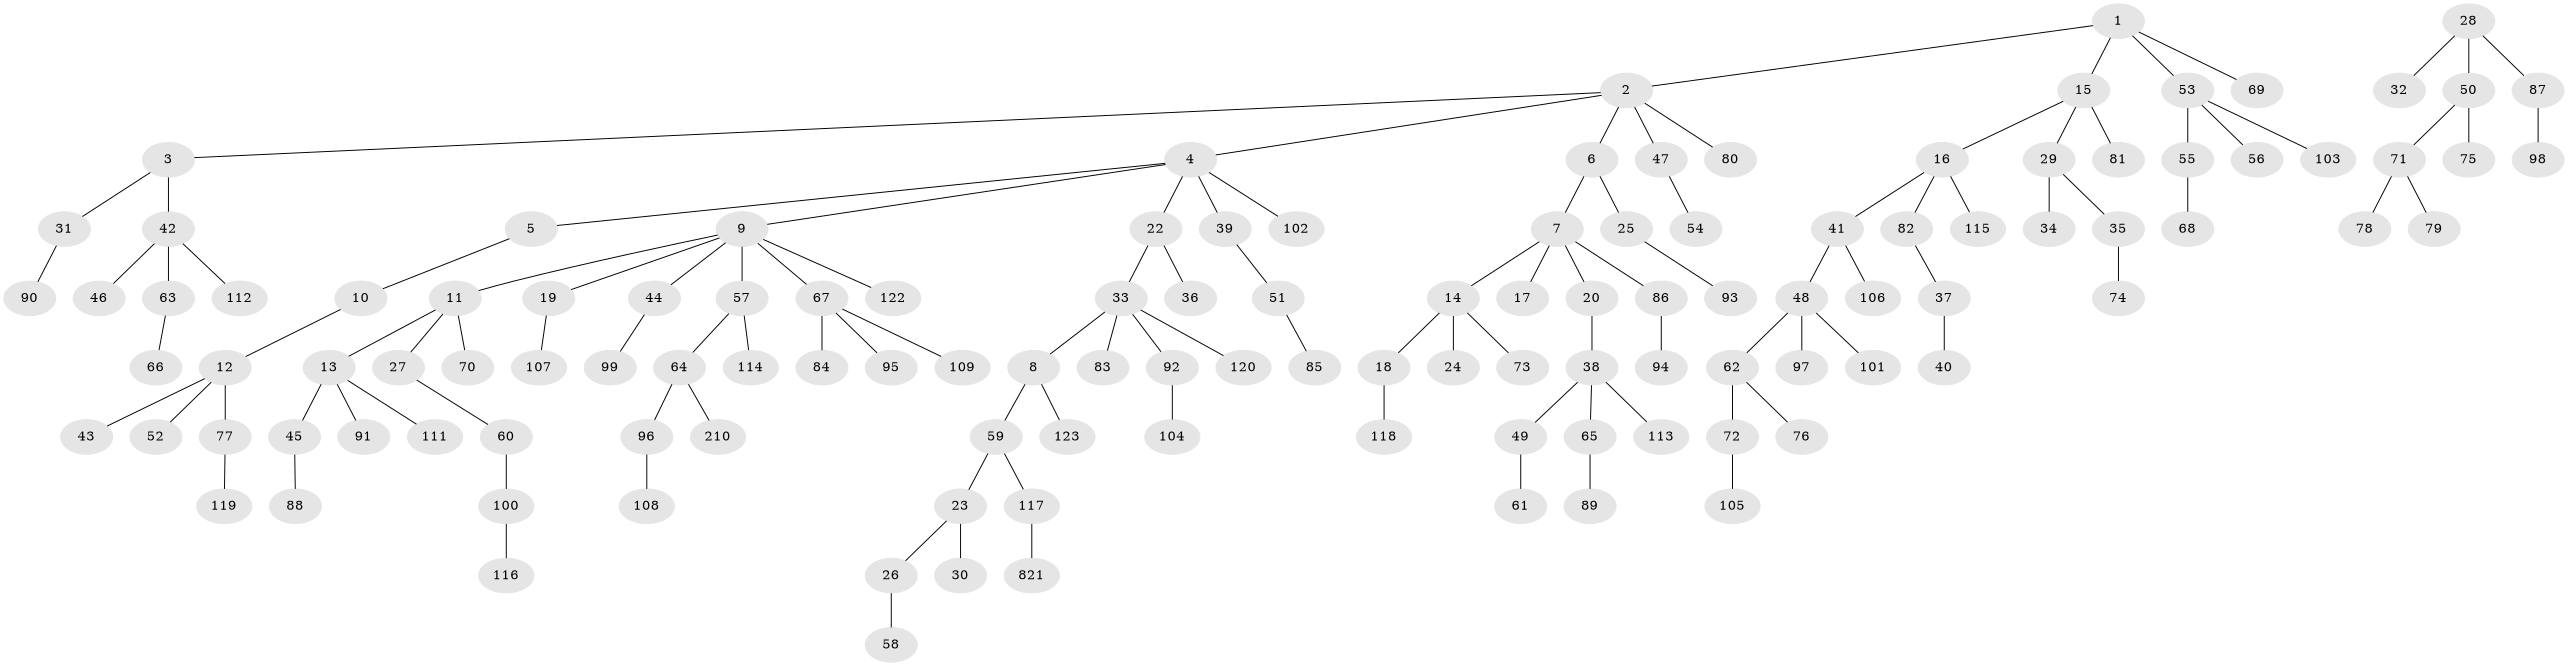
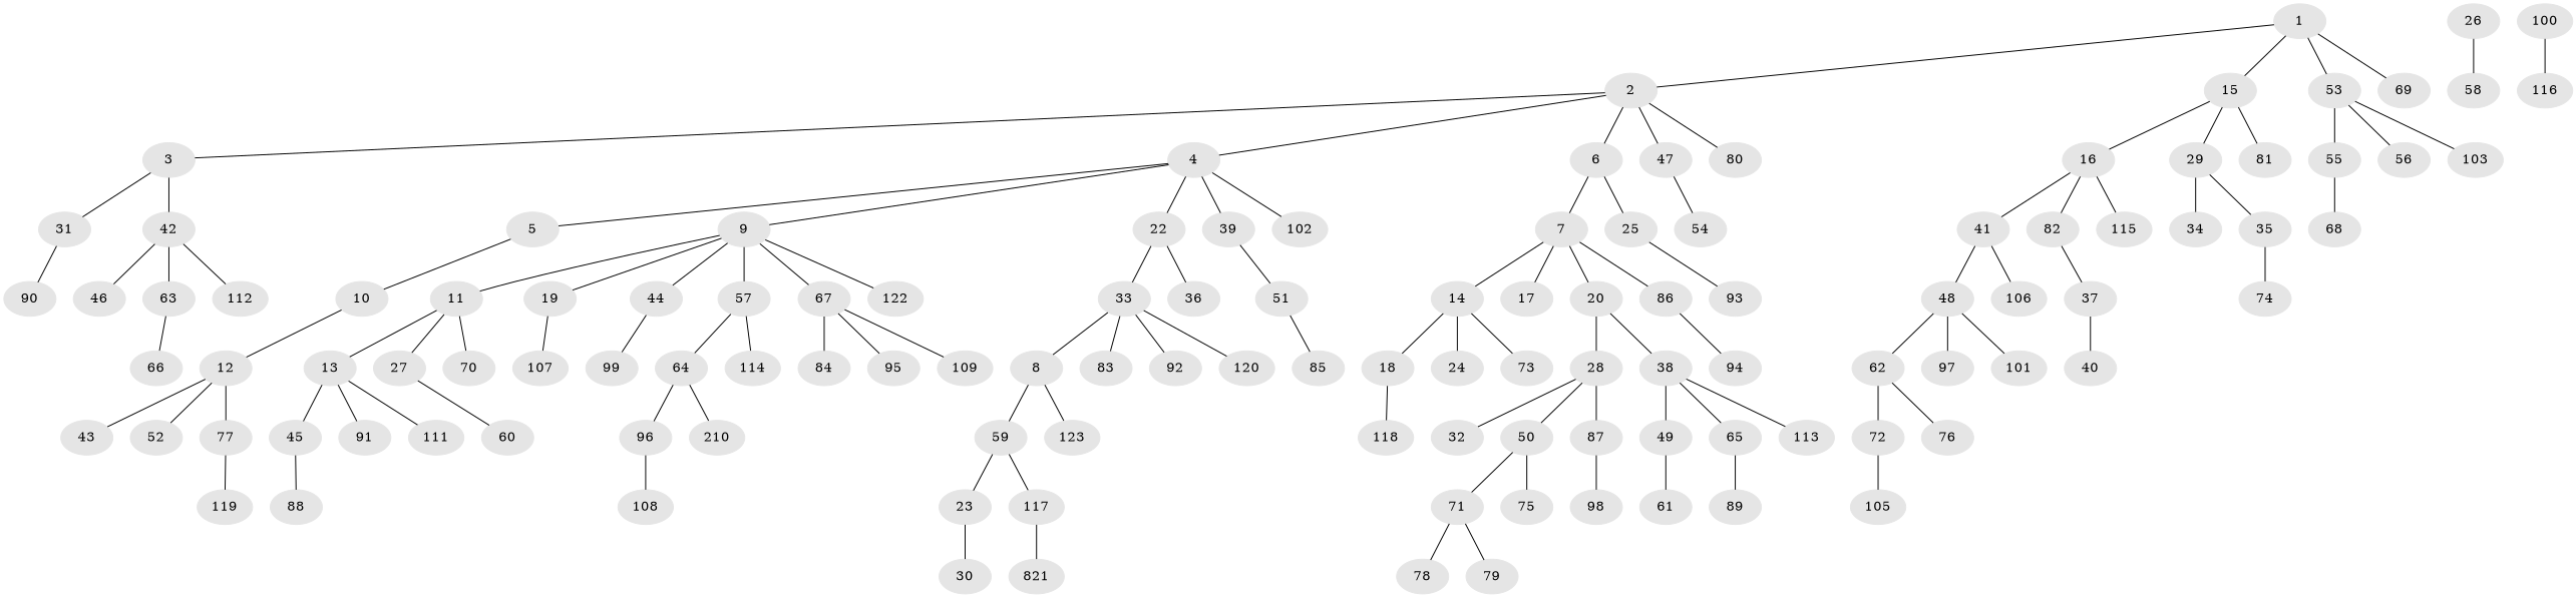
  graph {
    node [color=gray90 style=filled]
    1
    2
    15
    53
    69
    3
    4
    6
    47
    80
    16
    29
    81
    55
    56
    103
    31
    42
    5
    9
    22
    39
    102
    7
    25
    54
    90
    46
    63
    112
    10
    8
    59
    123
    11
    19
    44
    57
    67
    122
    33
    36
    51
    12
    23
    26
    30
    14
    17
    20
    86
    93
    18
    24
    73
    28
    38
    94
    117
    13
    27
    70
    107
    99
    64
    114
    84
    95
    109
    43
    52
    77
    45
    91
    111
    60
    119
    88
    118
    41
    82
    115
    34
    35
    37
    40
    48
    106
    32
    50
    87
    49
    65
    113
    83
    92
    120
    58
    100
    71
    75
    98
    74
-   104
    61
    89
    85
    62
    97
    101
    66
    72
    76
    78
    79
    68
    96
    n118 [label=210]
    n119 [label=821]
    116
    105
    108
    1 -- 2
    1 -- 15
    1 -- 53
    1 -- 69
    2 -- 3
    2 -- 4
    2 -- 6
    2 -- 47
    2 -- 80
    15 -- 16
    15 -- 29
    15 -- 81
    53 -- 55
    53 -- 56
    53 -- 103
    3 -- 31
    3 -- 42
    4 -- 5
    4 -- 9
    4 -- 22
    4 -- 39
    4 -- 102
    6 -- 7
    6 -- 25
    47 -- 54
    16 -- 41
    16 -- 82
    16 -- 115
    29 -- 34
    29 -- 35
    55 -- 68
    31 -- 90
    42 -- 46
    42 -- 63
    42 -- 112
    5 -- 10
    9 -- 11
    9 -- 19
    9 -- 44
    9 -- 57
    9 -- 67
    9 -- 122
    22 -- 33
    22 -- 36
    39 -- 51
    7 -- 14
    7 -- 17
    7 -- 20
    7 -- 86
    25 -- 93
    63 -- 66
    10 -- 12
    8 -- 59
    8 -- 123
    59 -- 23
    59 -- 117
    11 -- 13
    11 -- 27
    11 -- 70
    19 -- 107
    44 -- 99
    57 -- 64
    57 -- 114
    67 -- 84
    67 -- 95
    67 -- 109
    33 -- 8
    33 -- 83
    33 -- 92
    33 -- 120
    51 -- 85
    12 -- 43
    12 -- 52
    12 -- 77
-   23 -- 26
    23 -- 30
    26 -- 58
    14 -- 18
    14 -- 24
    14 -- 73
+   20 -- 28
    20 -- 38
    86 -- 94
    18 -- 118
    28 -- 32
    28 -- 50
    28 -- 87
    38 -- 49
    38 -- 65
    38 -- 113
    117 -- n119
    13 -- 45
    13 -- 91
    13 -- 111
    27 -- 60
    64 -- 96
    64 -- n118
    77 -- 119
    45 -- 88
-   60 -- 100
    41 -- 48
    41 -- 106
    82 -- 37
    35 -- 74
    37 -- 40
    48 -- 62
    48 -- 97
    48 -- 101
    50 -- 71
    50 -- 75
    87 -- 98
    49 -- 61
    65 -- 89
-   92 -- 104
    100 -- 116
    71 -- 78
    71 -- 79
    62 -- 72
    62 -- 76
    72 -- 105
    96 -- 108
  }
